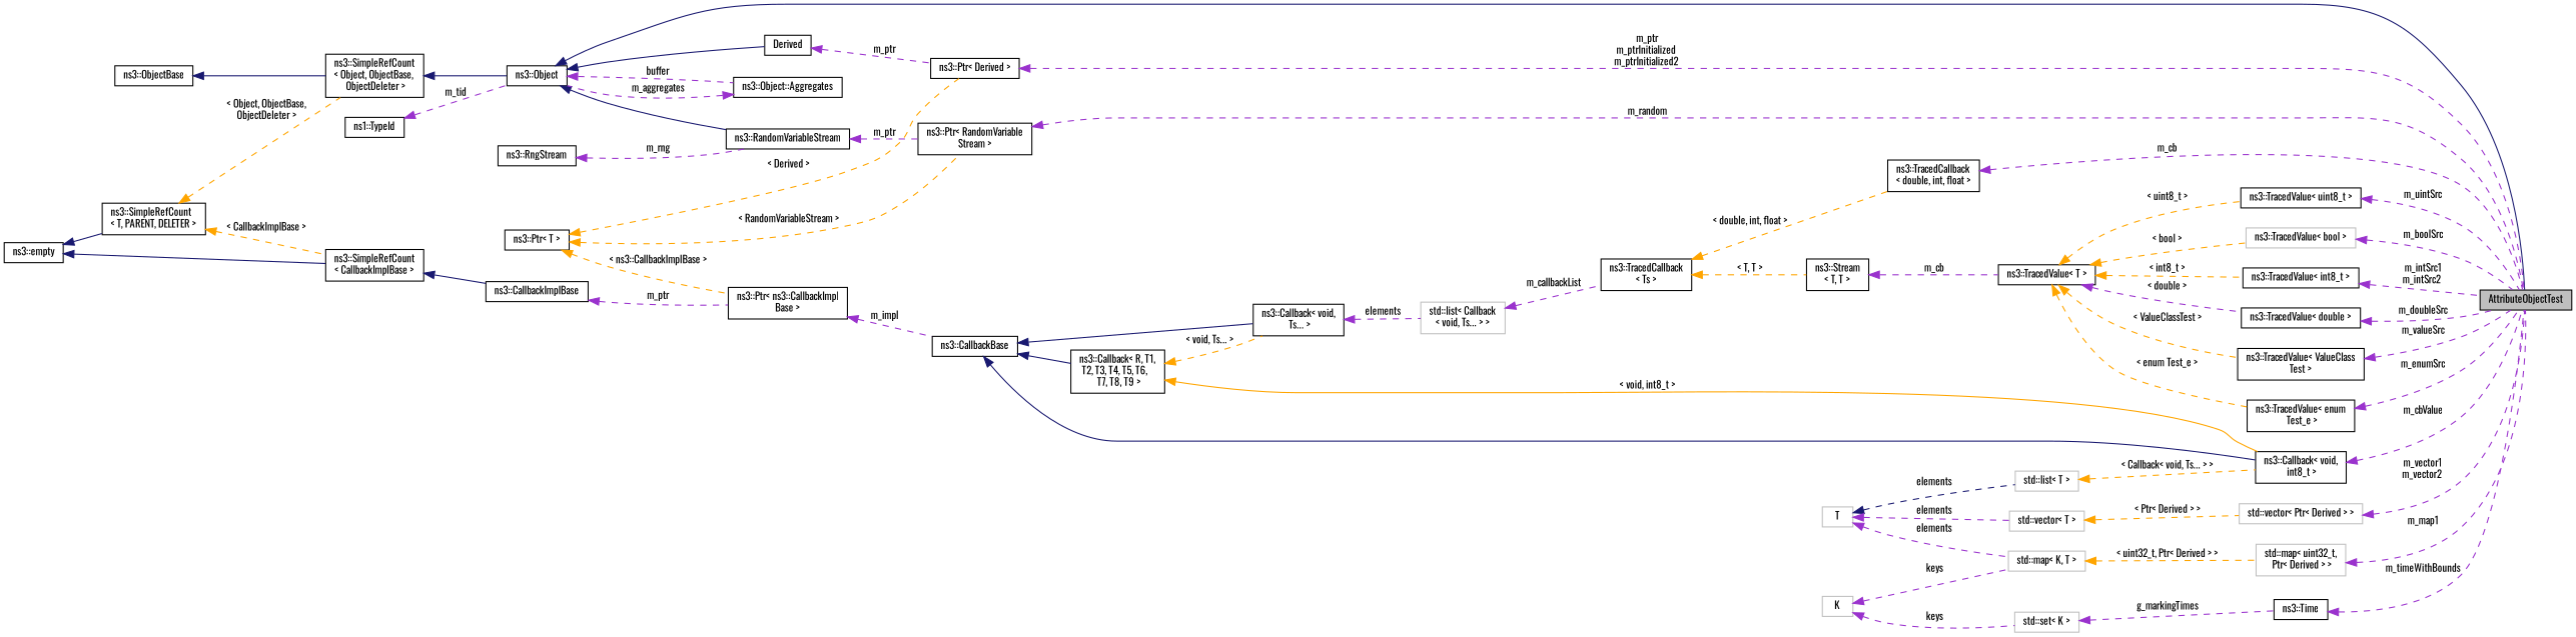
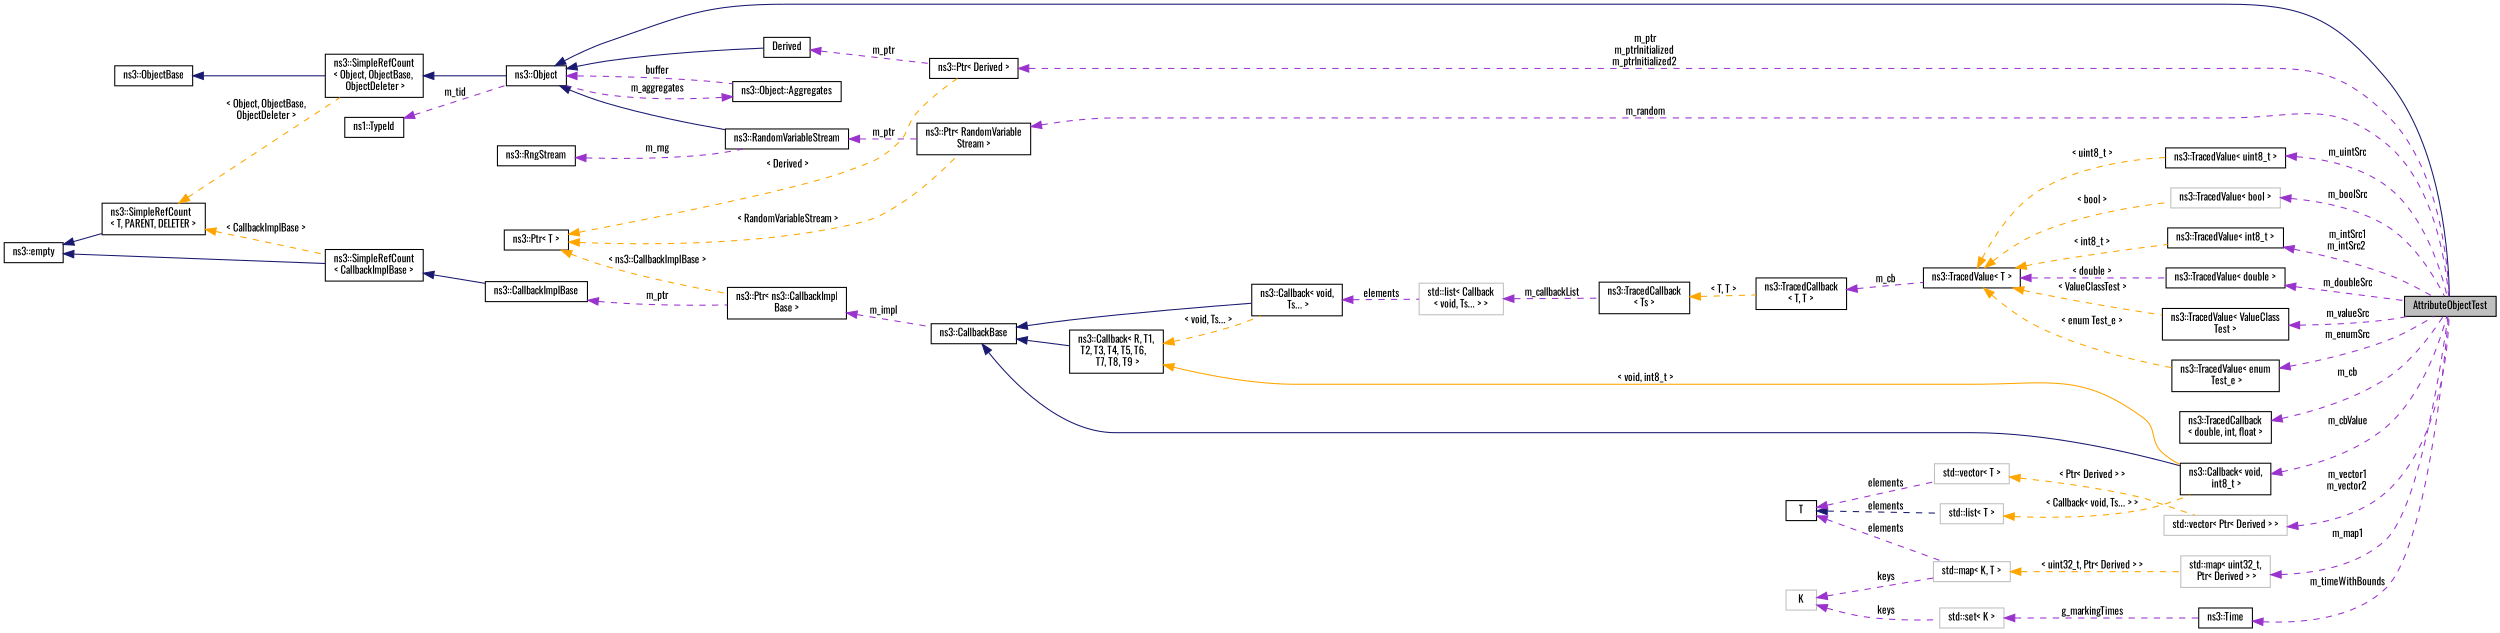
  digraph {
    fontname=Oswald
    rankdir=LR
    node [color=black fillcolor=white fontname=Oswald fontsize=10 shape=record style=filled]
    edge [color=darkorchid3 dir=back fontname=Oswald fontsize=10 labelfontname=Helvetica labelfontsize=10 style=dashed]
    n1 [fillcolor=grey75 fontcolor=black height=0.2 label=AttributeObjectTest width=0.4]
    n2 [height=0.2 label="ns3::Object" width=0.4]
    n3 [height=0.2 label="ns3::Object::Aggregates" width=0.4]
    n4 [height=0.2 label=Derived width=0.4]
    n5 [height=0.2 label="ns3::RandomVariableStream" width=0.4]
    n6 [height=0.2 label="ns3::Ptr\< Derived \>" width=0.4]
    n7 [height=0.2 label="ns3::Ptr\< RandomVariable\lStream \>" width=0.4]
    n8 [height=0.2 label="ns3::SimpleRefCount\l\< Object, ObjectBase,\l ObjectDeleter \>" width=0.4]
    n9 [height=0.2 label="ns3::ObjectBase" width=0.4]
    n10 [height=0.2 label="ns3::SimpleRefCount\l\< T, PARENT, DELETER \>" width=0.4]
    n11 [height=0.2 label="ns3::SimpleRefCount\l\< CallbackImplBase \>" width=0.4]
    n12 [height=0.2 label="ns3::CallbackImplBase" width=0.4]
    n13 [height=0.2 label="ns3::empty" width=0.4]
    n14 [height=0.2 label="ns1::TypeId" width=0.4]
    n15 [height=0.2 label="ns3::Ptr\< T \>" width=0.4]
    n16 [height=0.2 label="ns3::Ptr\< ns3::CallbackImpl\lBase \>" width=0.4]
    n17 [height=0.2 label="ns3::CallbackBase" width=0.4]
    n18 [height=0.2 label="ns3::RngStream" width=0.4]
    n19 [height=0.2 label="ns3::TracedValue\< double \>" width=0.4]
    n20 [height=0.2 label="ns3::TracedValue\< T \>" width=0.4]
    n21 [height=0.2 label="ns3::TracedValue\< ValueClass\lTest \>" width=0.4]
    n22 [height=0.2 label="ns3::TracedValue\< enum\l Test_e \>" width=0.4]
    n23 [height=0.2 label="ns3::TracedValue\< uint8_t \>" width=0.4]
    n24 [color=grey75 height=0.2 label="ns3::TracedValue\< bool \>" width=0.4]
    n25 [height=0.2 label="ns3::TracedValue\< int8_t \>" width=0.4]
-   n26 [height=0.2 label="ns3::Stream\l\< T, T \>" width=0.4]
+   n26 [height=0.2 label="ns3::TracedCallback\l\< T, T \>" width=0.4]
    n27 [height=0.2 label="ns3::TracedCallback\l\< Ts \>" width=0.4]
    n28 [height=0.2 label="ns3::TracedCallback\l\< double, int, float \>" width=0.4]
    n29 [color=grey75 height=0.2 label="std::list\< Callback\l\< void, Ts... \> \>" width=0.4]
    n30 [height=0.2 label="ns3::Callback\< void,\l Ts... \>" width=0.4]
    n31 [height=0.2 label="ns3::Callback\< R, T1,\l T2, T3, T4, T5, T6,\l T7, T8, T9 \>" width=0.4]
    n32 [height=0.2 label="ns3::Callback\< void,\l int8_t \>" width=0.4]
    n33 [color=grey75 height=0.2 label="std::list\< T \>" width=0.4]
-   n34 [color=grey75 height=0.2 label=T width=0.4]
+   n34 [height=0.2 label=T width=0.4]
    n35 [color=grey75 height=0.2 label="std::vector\< T \>" width=0.4]
    n36 [color=grey75 height=0.2 label="std::map\< K, T \>" width=0.4]
    n37 [color=grey75 height=0.2 label="std::vector\< Ptr\< Derived \> \>" width=0.4]
    n38 [color=grey75 height=0.2 label="std::map\< uint32_t,\l Ptr\< Derived \> \>" width=0.4]
    n39 [height=0.2 label="ns3::Time" width=0.4]
    n40 [color=grey75 height=0.2 label="std::set\< K \>" width=0.4]
    n41 [color=grey75 height=0.2 label=K width=0.4]
    n2 -> n1 [color=midnightblue style=solid]
    n2 -> n3 [label=" buffer"]
    n2 -> n4 [color=midnightblue style=solid]
    n2 -> n5 [color=midnightblue style=solid]
    n3 -> n2 [label=" m_aggregates"]
    n4 -> n6 [label=" m_ptr"]
    n5 -> n7 [label=" m_ptr"]
    n6 -> n1 [label=" m_ptr\nm_ptrInitialized\nm_ptrInitialized2"]
    n7 -> n1 [label=" m_random"]
    n8 -> n2 [color=midnightblue style=solid]
    n9 -> n8 [color=midnightblue style=solid]
    n10 -> n8 [color=orange label=" \< Object, ObjectBase,\l ObjectDeleter \>"]
    n10 -> n11 [color=orange label=" \< CallbackImplBase \>"]
    n11 -> n12 [color=midnightblue style=solid]
    n12 -> n16 [label=" m_ptr"]
    n13 -> n10 [color=midnightblue style=solid]
    n13 -> n11 [color=midnightblue style=solid]
    n14 -> n2 [label=" m_tid"]
    n15 -> n6 [color=orange label=" \< Derived \>"]
    n15 -> n7 [color=orange label=" \< RandomVariableStream \>"]
    n15 -> n16 [color=orange label=" \< ns3::CallbackImplBase \>"]
    n16 -> n17 [label=" m_impl"]
    n17 -> n30 [color=midnightblue style=solid]
    n17 -> n31 [color=midnightblue style=solid]
    n17 -> n32 [color=midnightblue style=solid]
    n18 -> n5 [label=" m_rng"]
    n19 -> n1 [label=" m_doubleSrc"]
    n20 -> n19 [label=" \< double \>"]
    n20 -> n21 [color=orange label=" \< ValueClassTest \>"]
    n20 -> n22 [color=orange label=" \< enum Test_e \>"]
    n20 -> n23 [color=orange label=" \< uint8_t \>"]
    n20 -> n24 [color=orange label=" \< bool \>"]
    n20 -> n25 [color=orange label=" \< int8_t \>"]
    n21 -> n1 [label=" m_valueSrc"]
    n22 -> n1 [label=" m_enumSrc"]
    n23 -> n1 [label=" m_uintSrc"]
    n24 -> n1 [label=" m_boolSrc"]
    n25 -> n1 [label=" m_intSrc1\nm_intSrc2"]
    n26 -> n20 [label=" m_cb"]
    n27 -> n26 [color=orange label=" \< T, T \>"]
-   n27 -> n28 [color=orange label=" \< double, int, float \>"]
    n28 -> n1 [label=" m_cb"]
    n29 -> n27 [label=" m_callbackList"]
    n30 -> n29 [label=" elements"]
    n31 -> n30 [color=orange label=" \< void, Ts... \>"]
    n31 -> n32 [color=orange label=" \< void, int8_t \>" style=solid]
    n32 -> n1 [label=" m_cbValue"]
    n33 -> n32 [color=orange label=" \< Callback\< void, Ts... \> \>"]
    n34 -> n33 [color=midnightblue label=" elements"]
    n34 -> n35 [label=" elements"]
    n34 -> n36 [label=" elements"]
    n35 -> n37 [color=orange label=" \< Ptr\< Derived \> \>"]
    n36 -> n38 [color=orange label=" \< uint32_t, Ptr\< Derived \> \>"]
    n37 -> n1 [label=" m_vector1\nm_vector2"]
    n38 -> n1 [label=" m_map1"]
    n39 -> n1 [label=" m_timeWithBounds"]
    n40 -> n39 [label=" g_markingTimes"]
    n41 -> n36 [label=" keys"]
    n41 -> n40 [label=" keys"]
  }
